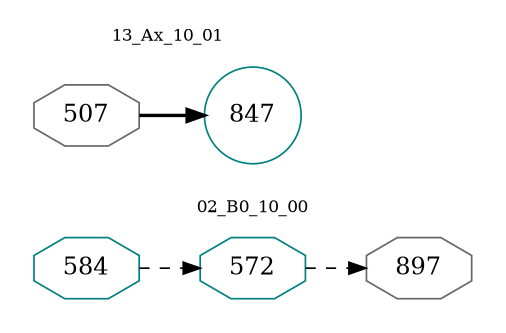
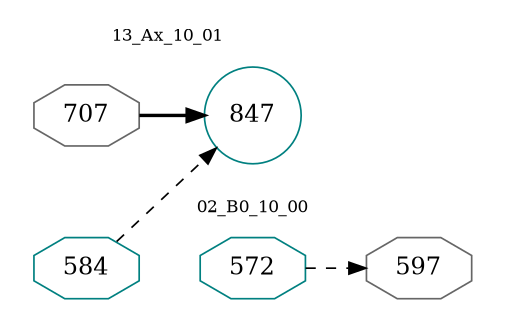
  digraph {
    rankdir=LR
    node [color=teal shape=octagon]
    edge [color=black style=dashed]
-   n1 [color=gray40 label=507]
+   n1 [color=gray40 label=707]
    n2 [label=847 shape=circle]
    n3 [label=584]
    n4 [label=572]
-   n5 [color=gray40 label=897]
+   n5 [color=gray40 label=597]
    subgraph cluster_1 {
      color=white
      fontsize=10
      label="13_Ax_10_01"
      n1
      n2
    }
    subgraph cluster_2 {
      color=white
      fontsize=10
      label="02_B0_10_00"
      n3
      n4
      n5
    }
    n1 -> n2 [style=bold]
-   n3 -> n4
+   n3 -> n2
    n4 -> n5
  }
